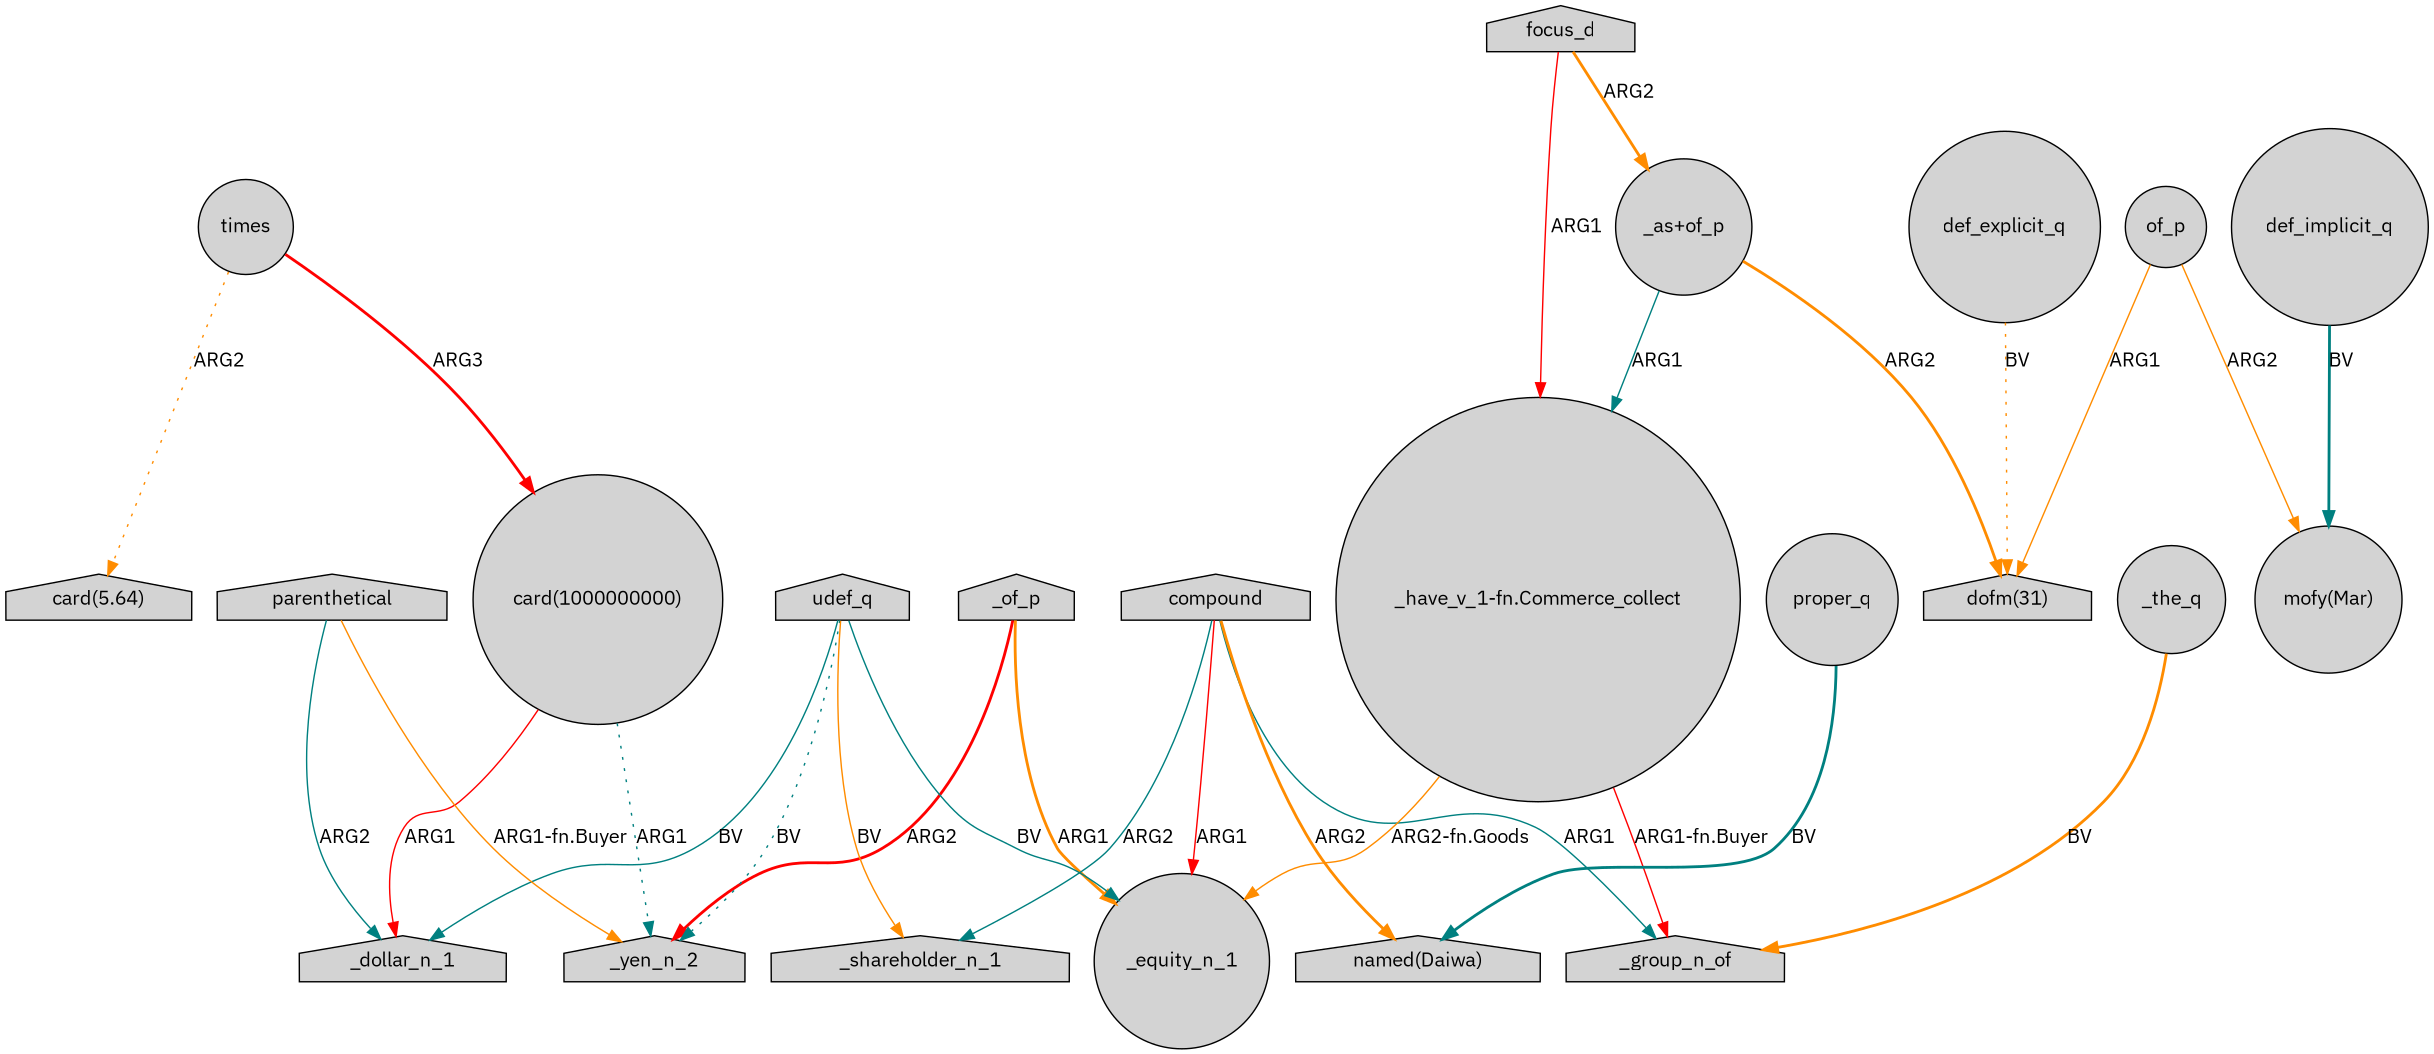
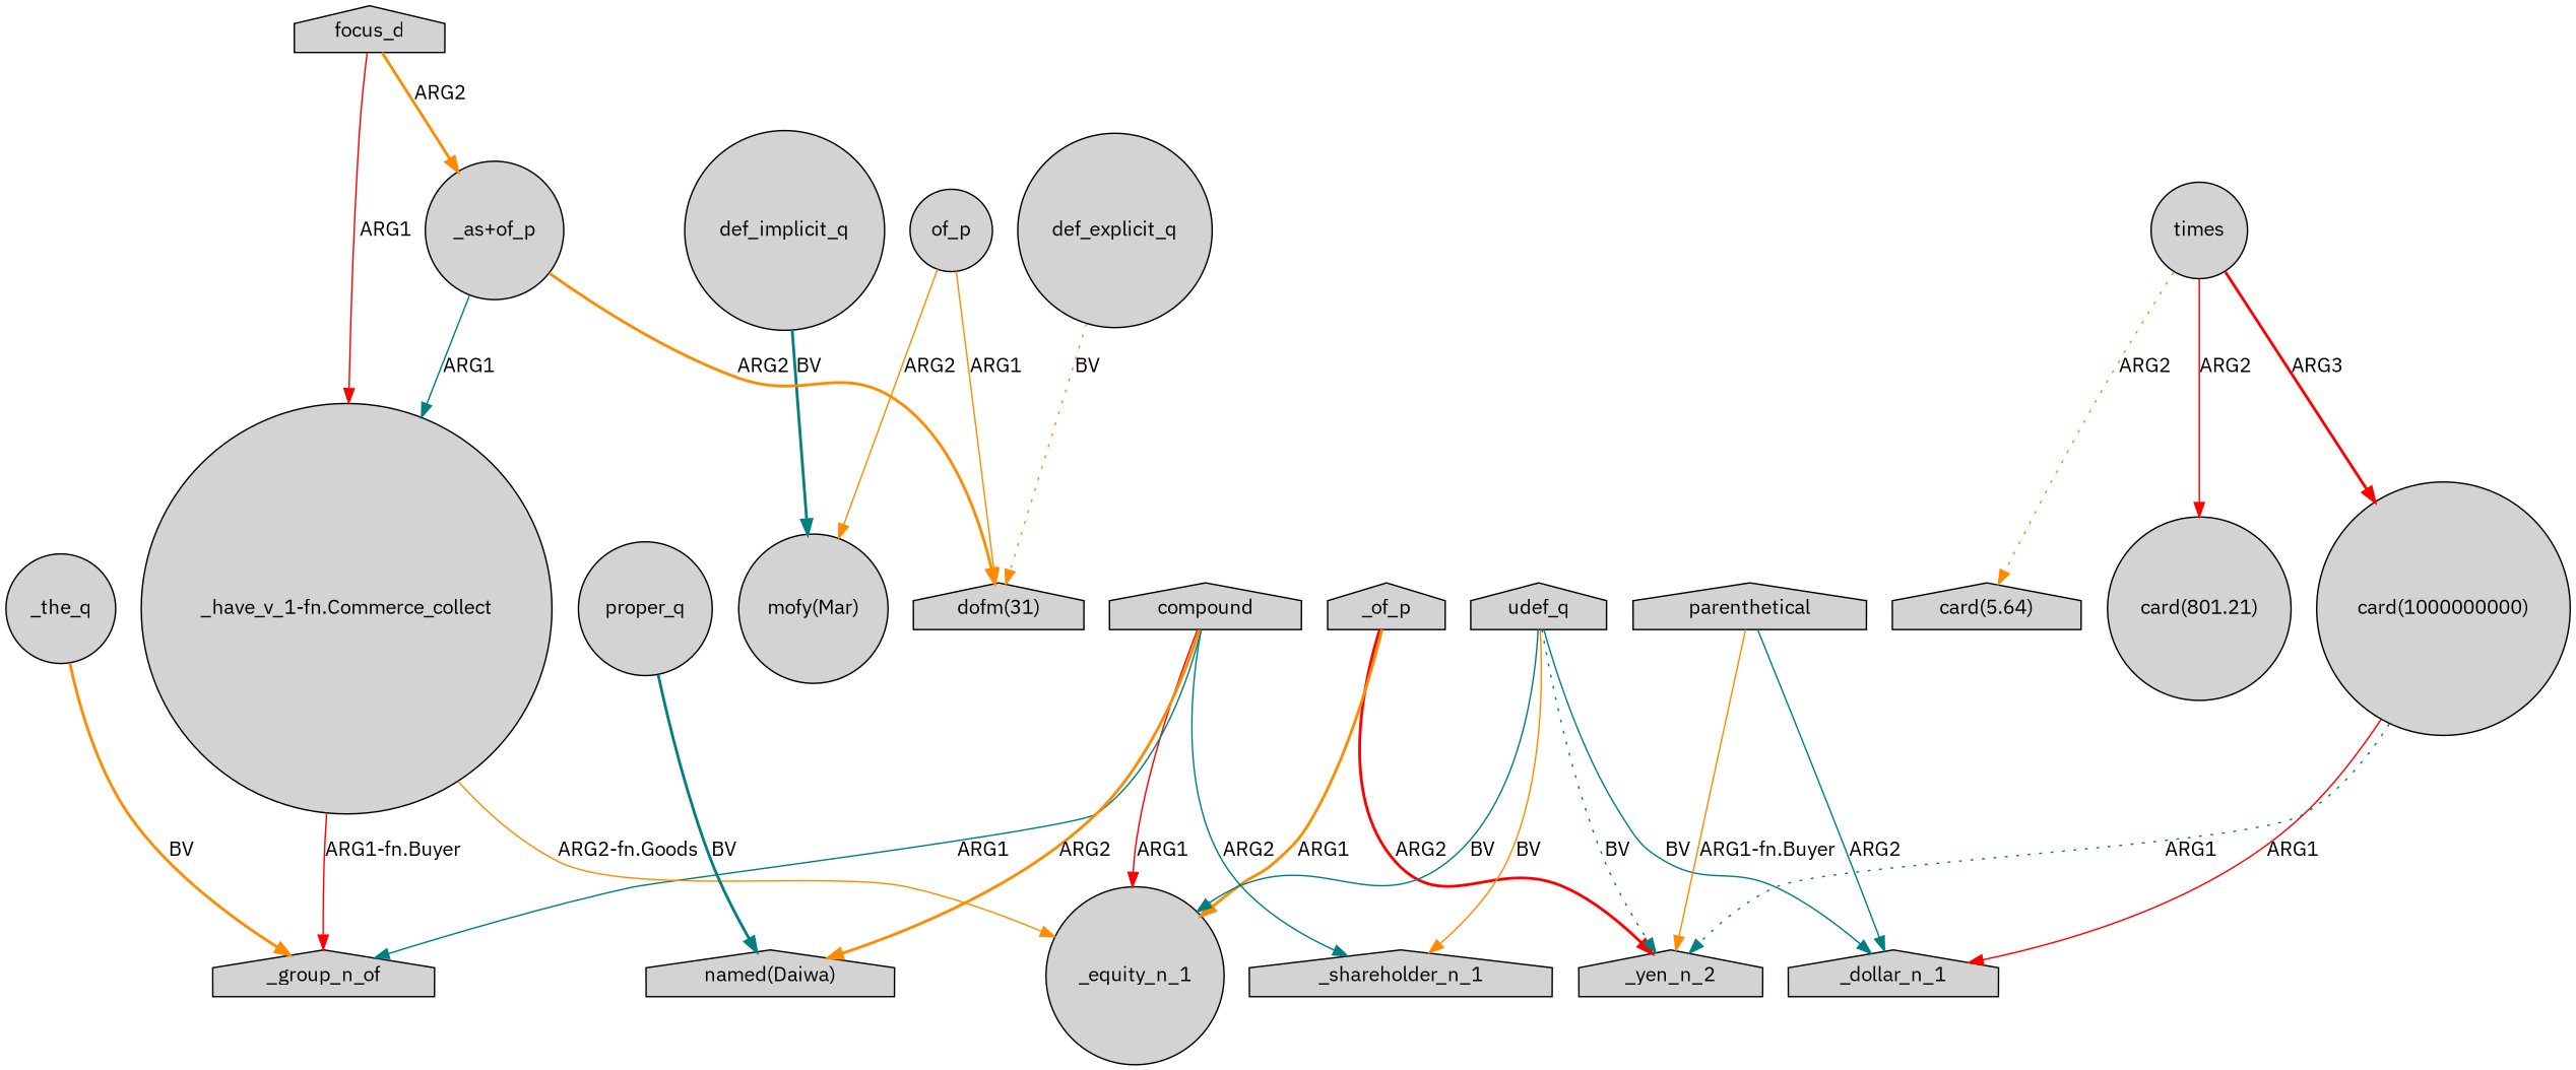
  digraph {
    fontname="IBM Plex Sans"
    node [fontname="IBM Plex Sans" shape=house style=filled]
    edge [color=darkorange fontname="IBM Plex Sans" style=solid]
    _dollar_n_1
    "card(1000000000)" [shape=circle]
    _yen_n_2
    _of_p
    _equity_n_1 [shape=circle]
    times [shape=circle]
    "card(5.64)"
+   "card(801.21)" [shape=circle]
    of_p [shape=circle]
    "mofy(Mar)" [shape=circle]
    "dofm(31)"
    def_implicit_q [shape=circle]
    compound
    _shareholder_n_1
    _group_n_of
    "named(Daiwa)"
    udef_q
    "_as+of_p" [shape=circle]
    "_have_v_1-fn.Commerce_collect" [shape=circle]
    focus_d
    _the_q [shape=circle]
    def_explicit_q [shape=circle]
    proper_q [shape=circle]
    parenthetical
    "card(1000000000)" -> _dollar_n_1 [color=red label=ARG1]
    "card(1000000000)" -> _yen_n_2 [color=teal label=ARG1 style=dotted]
    _of_p -> _yen_n_2 [color=red label=ARG2 style=bold]
    _of_p -> _equity_n_1 [label=ARG1 style=bold]
    times -> "card(1000000000)" [color=red label=ARG3 style=bold]
    times -> "card(5.64)" [label=ARG2 style=dotted]
+   times -> "card(801.21)" [color=red label=ARG2]
    of_p -> "mofy(Mar)" [label=ARG2]
    of_p -> "dofm(31)" [label=ARG1]
    def_implicit_q -> "mofy(Mar)" [color=teal label=BV style=bold]
    compound -> _equity_n_1 [color=red label=ARG1]
    compound -> _shareholder_n_1 [color=teal label=ARG2]
    compound -> _group_n_of [color=teal label=ARG1]
    compound -> "named(Daiwa)" [label=ARG2 style=bold]
    udef_q -> _dollar_n_1 [color=teal label=BV]
    udef_q -> _yen_n_2 [color=teal label=BV style=dotted]
    udef_q -> _equity_n_1 [color=teal label=BV]
    udef_q -> _shareholder_n_1 [label=BV]
    "_as+of_p" -> "dofm(31)" [label=ARG2 style=bold]
    "_as+of_p" -> "_have_v_1-fn.Commerce_collect" [color=teal label=ARG1]
    "_have_v_1-fn.Commerce_collect" -> _equity_n_1 [label="ARG2-fn.Goods"]
    "_have_v_1-fn.Commerce_collect" -> _group_n_of [color=red label="ARG1-fn.Buyer"]
    focus_d -> "_as+of_p" [label=ARG2 style=bold]
    focus_d -> "_have_v_1-fn.Commerce_collect" [color=red label=ARG1]
    _the_q -> _group_n_of [label=BV style=bold]
    def_explicit_q -> "dofm(31)" [label=BV style=dotted]
    proper_q -> "named(Daiwa)" [color=teal label=BV style=bold]
    parenthetical -> _dollar_n_1 [color=teal label=ARG2]
    parenthetical -> _yen_n_2 [label="ARG1-fn.Buyer"]
  }
